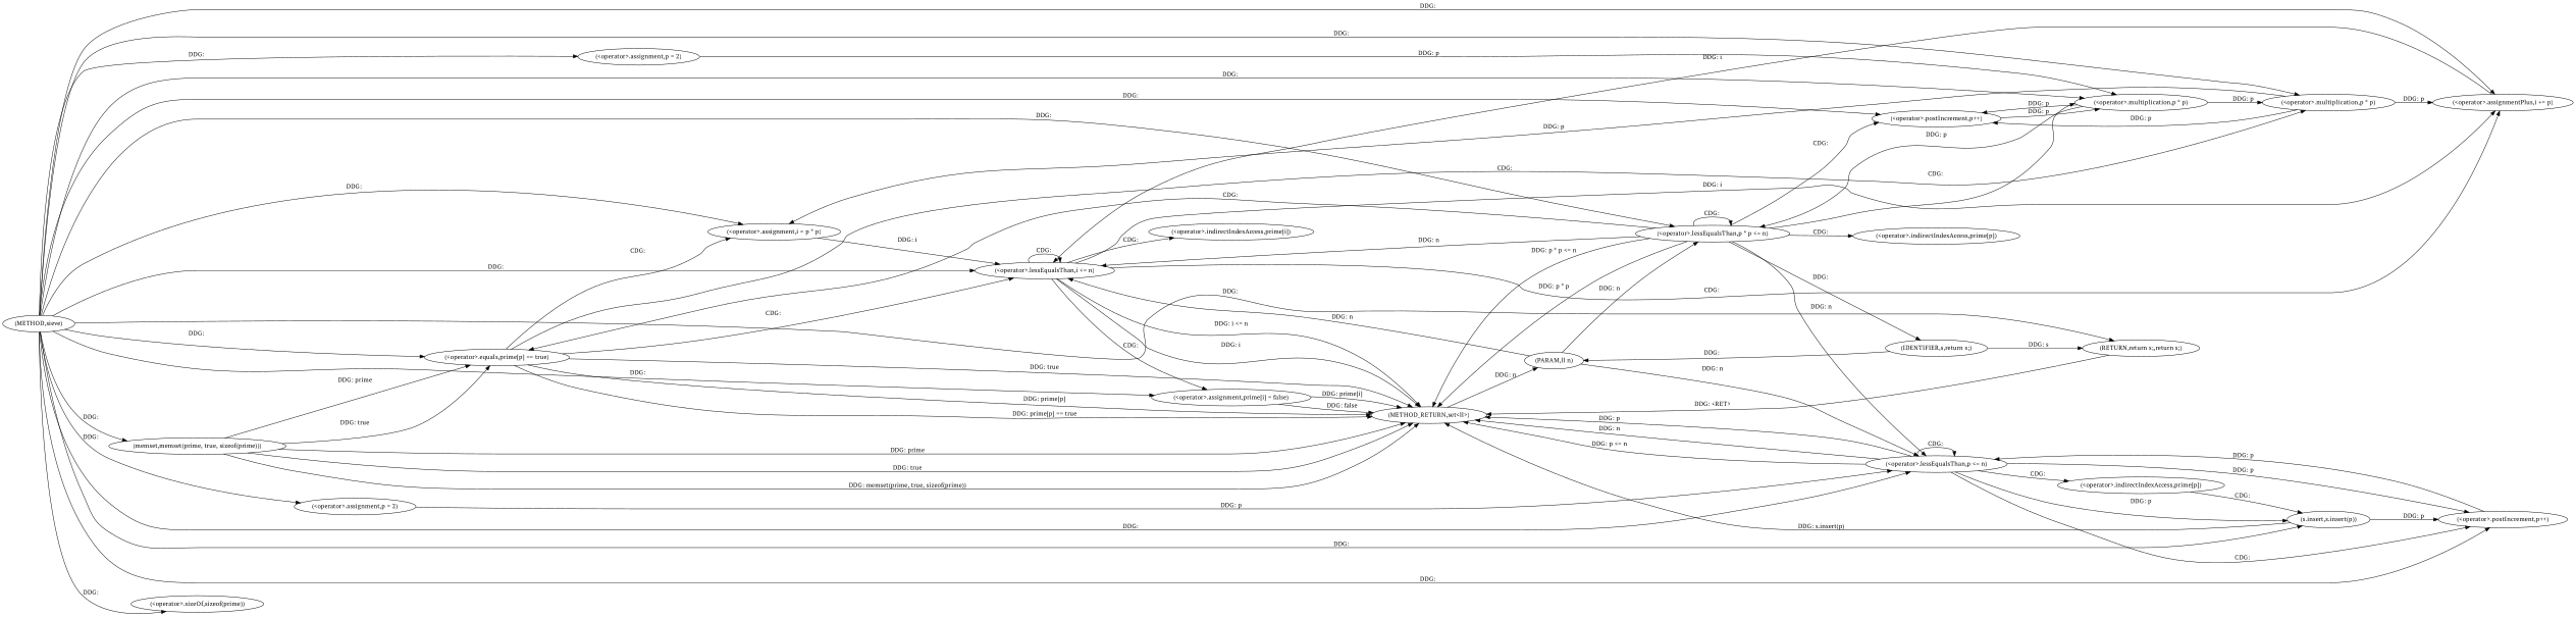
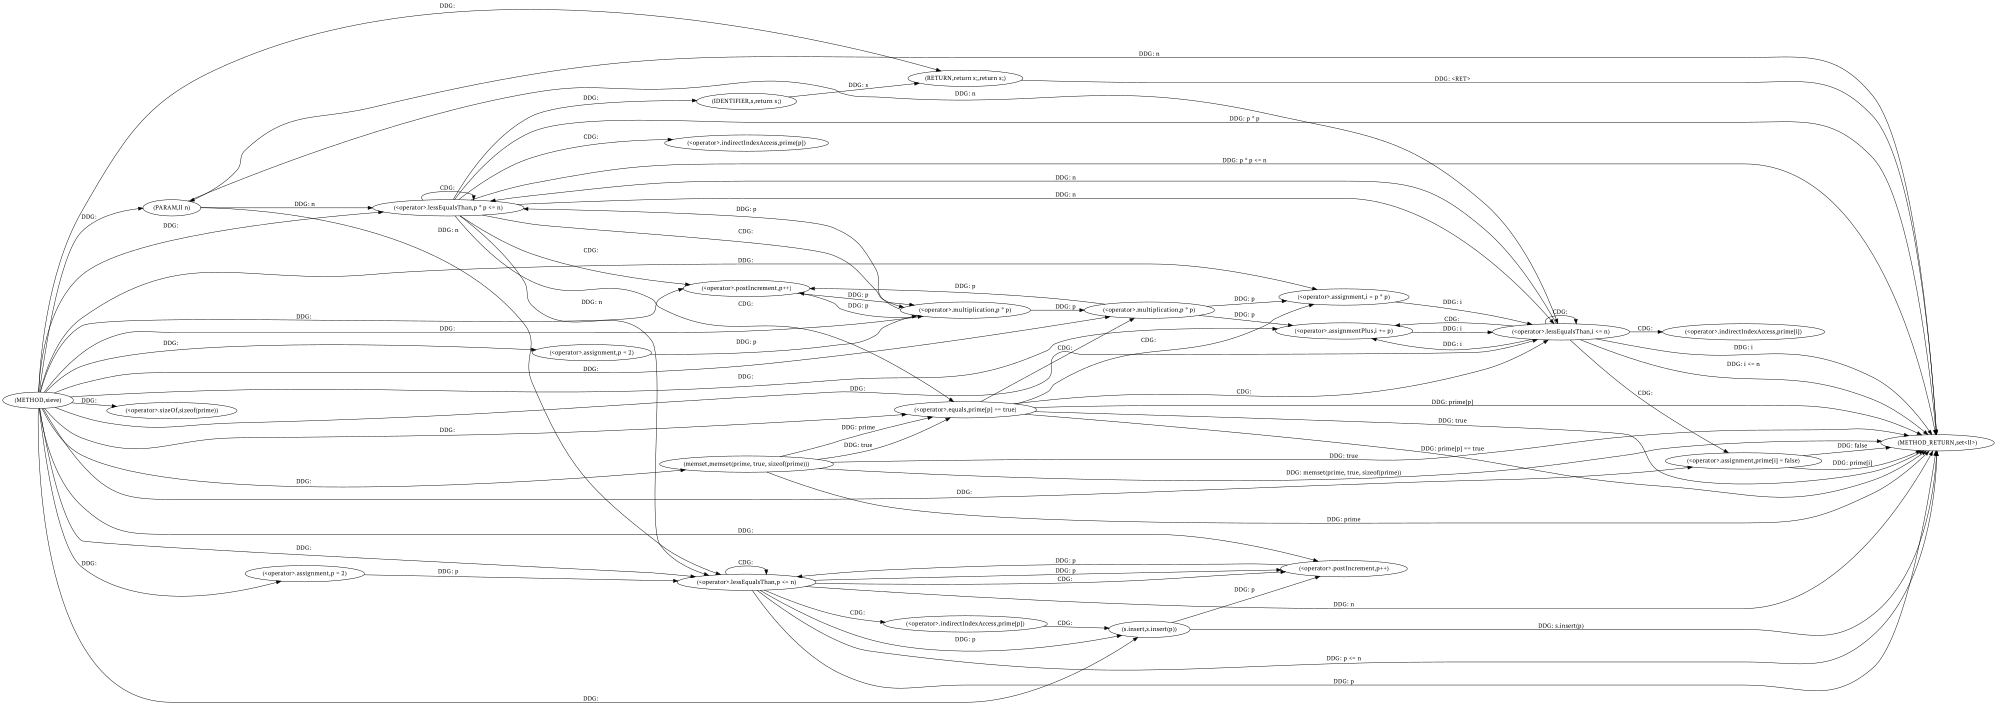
  digraph {
    fontname="PT Serif"
    rankdir=LR
    node [fontname="PT Serif"]
    edge [fontname="PT Serif"]
    n1 [label="(METHOD,sieve)"]
    n2 [label="(PARAM,ll n)"]
    n3 [label="(memset,memset(prime, true, sizeof(prime)))"]
    n4 [label="(RETURN,return s;,return s;)"]
    n5 [label="(<operator>.assignment,p = 2)"]
    n6 [label="(<operator>.lessEqualsThan,p * p <= n)"]
    n7 [label="(<operator>.postIncrement,p++)"]
    n8 [label="(<operator>.assignment,p = 2)"]
    n9 [label="(<operator>.lessEqualsThan,p <= n)"]
    n10 [label="(<operator>.postIncrement,p++)"]
    n11 [label="(<operator>.sizeOf,sizeof(prime))"]
    n12 [label="(<operator>.multiplication,p * p)"]
    n13 [label="(<operator>.equals,prime[p] == true)"]
    n14 [label="(s.insert,s.insert(p))"]
    n15 [label="(<operator>.assignment,i = p * p)"]
    n16 [label="(<operator>.lessEqualsThan,i <= n)"]
    n17 [label="(<operator>.assignmentPlus,i += p)"]
    n18 [label="(<operator>.assignment,prime[i] = false)"]
    n19 [label="(<operator>.multiplication,p * p)"]
    n20 [label="(METHOD_RETURN,set<ll>)"]
    n21 [label="(IDENTIFIER,s,return s;)"]
    n22 [label="(<operator>.indirectIndexAccess,prime[p])"]
    n23 [label="(<operator>.indirectIndexAccess,prime[p])"]
    n24 [label="(<operator>.indirectIndexAccess,prime[i])"]
-   n21 -> n2 [label="DDG: "]
+   n1 -> n2 [label="DDG: "]
    n1 -> n3 [label="DDG: "]
    n1 -> n4 [label="DDG: "]
    n1 -> n5 [label="DDG: "]
    n1 -> n6 [label="DDG: "]
    n1 -> n7 [label="DDG: "]
    n1 -> n8 [label="DDG: "]
    n1 -> n9 [label="DDG: "]
    n1 -> n10 [label="DDG: "]
    n1 -> n11 [label="DDG: "]
    n1 -> n12 [label="DDG: "]
    n1 -> n13 [label="DDG: "]
    n1 -> n14 [label="DDG: "]
    n1 -> n15 [label="DDG: "]
    n1 -> n16 [label="DDG: "]
    n1 -> n17 [label="DDG: "]
    n1 -> n18 [label="DDG: "]
    n1 -> n19 [label="DDG: "]
    n2 -> n6 [label="DDG: n"]
    n2 -> n9 [label="DDG: n"]
    n2 -> n16 [label="DDG: n"]
    n3 -> n13 [label="DDG: prime"]
    n3 -> n13 [label="DDG: true"]
    n3 -> n20 [label="DDG: prime"]
    n3 -> n20 [label="DDG: true"]
    n3 -> n20 [label="DDG: memset(prime, true, sizeof(prime))"]
    n4 -> n20 [label="DDG: <RET>"]
    n5 -> n12 [label="DDG: p"]
    n6 -> n6 [label="CDG: "]
    n6 -> n7 [label="CDG: "]
    n6 -> n9 [label="DDG: n"]
    n6 -> n12 [label="CDG: "]
    n6 -> n13 [label="CDG: "]
    n6 -> n16 [label="DDG: n"]
    n6 -> n20 [label="DDG: p * p"]
    n6 -> n20 [label="DDG: p * p <= n"]
    n6 -> n21 [label="DDG: "]
    n6 -> n22 [label="CDG: "]
    n7 -> n12 [label="DDG: p"]
    n8 -> n9 [label="DDG: p"]
    n9 -> n9 [label="CDG: "]
    n9 -> n10 [label="DDG: p"]
    n9 -> n10 [label="CDG: "]
    n9 -> n14 [label="DDG: p"]
    n9 -> n20 [label="DDG: p"]
    n9 -> n20 [label="DDG: n"]
    n9 -> n20 [label="DDG: p <= n"]
    n9 -> n23 [label="CDG: "]
    n10 -> n9 [label="DDG: p"]
    n12 -> n6 [label="DDG: p"]
    n12 -> n7 [label="DDG: p"]
    n12 -> n19 [label="DDG: p"]
    n13 -> n15 [label="CDG: "]
    n13 -> n16 [label="CDG: "]
    n13 -> n19 [label="CDG: "]
    n13 -> n20 [label="DDG: prime[p]"]
    n13 -> n20 [label="DDG: true"]
    n13 -> n20 [label="DDG: prime[p] == true"]
    n14 -> n10 [label="DDG: p"]
    n14 -> n20 [label="DDG: s.insert(p)"]
    n15 -> n16 [label="DDG: i"]
+   n16 -> n6 [label="DDG: n"]
    n16 -> n16 [label="CDG: "]
    n16 -> n17 [label="DDG: i"]
    n16 -> n17 [label="CDG: "]
    n16 -> n18 [label="CDG: "]
    n16 -> n20 [label="DDG: i"]
    n16 -> n20 [label="DDG: i <= n"]
    n16 -> n24 [label="CDG: "]
    n17 -> n16 [label="DDG: i"]
    n18 -> n20 [label="DDG: prime[i]"]
    n18 -> n20 [label="DDG: false"]
    n19 -> n7 [label="DDG: p"]
    n19 -> n15 [label="DDG: p"]
    n19 -> n17 [label="DDG: p"]
    n20 -> n2 [label="DDG: n"]
    n21 -> n4 [label="DDG: s"]
    n23 -> n14 [label="CDG: "]
  }
